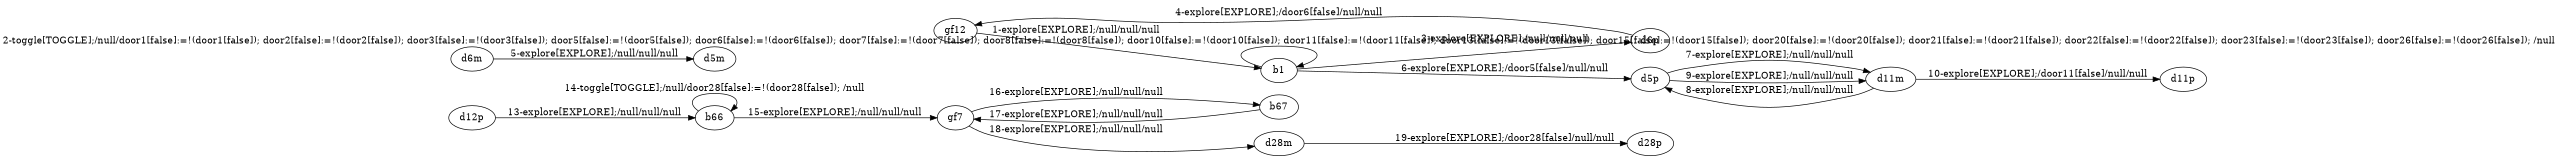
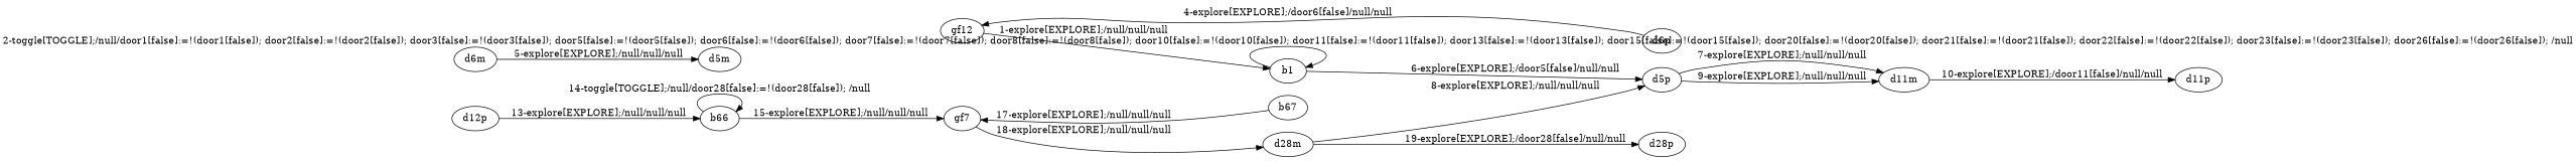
  digraph {
    rankdir=LR
    gf12
    b1
    d6p
    d5p
    d6m
    d5m
    d11m
    d11p
    n9 [label=d12p]
    b66
    n11 [label=gf7]
    b67
    d28m
    d28p
    gf12 -> b1 [label="1-explore[EXPLORE];/null/null/null"]
    b1 -> b1 [label="2-toggle[TOGGLE];/null/door1[false]:=!(door1[false]); door2[false]:=!(door2[false]); door3[false]:=!(door3[false]); door5[false]:=!(door5[false]); door6[false]:=!(door6[false]); door7[false]:=!(door7[false]); door8[false]:=!(door8[false]); door10[false]:=!(door10[false]); door11[false]:=!(door11[false]); door13[false]:=!(door13[false]); door15[false]:=!(door15[false]); door20[false]:=!(door20[false]); door21[false]:=!(door21[false]); door22[false]:=!(door22[false]); door23[false]:=!(door23[false]); door26[false]:=!(door26[false]); /null"]
-   b1 -> d6p [label="3-explore[EXPLORE];/null/null/null"]
    b1 -> d5p [label="6-explore[EXPLORE];/door5[false]/null/null"]
    d6p -> gf12 [label="4-explore[EXPLORE];/door6[false]/null/null"]
    d5p -> d11m [label="7-explore[EXPLORE];/null/null/null"]
    d5p -> d11m [label="9-explore[EXPLORE];/null/null/null"]
    d6m -> d5m [label="5-explore[EXPLORE];/null/null/null"]
-   d11m -> d5p [label="8-explore[EXPLORE];/null/null/null"]
+   d28m -> d5p [label="8-explore[EXPLORE];/null/null/null"]
    d11m -> d11p [label="10-explore[EXPLORE];/door11[false]/null/null"]
    n9 -> b66 [label="13-explore[EXPLORE];/null/null/null"]
    b66 -> b66 [label="14-toggle[TOGGLE];/null/door28[false]:=!(door28[false]); /null"]
    b66 -> n11 [label="15-explore[EXPLORE];/null/null/null"]
-   n11 -> b67 [label="16-explore[EXPLORE];/null/null/null"]
    n11 -> d28m [label="18-explore[EXPLORE];/null/null/null"]
    b67 -> n11 [label="17-explore[EXPLORE];/null/null/null"]
    d28m -> d28p [label="19-explore[EXPLORE];/door28[false]/null/null"]
  }
